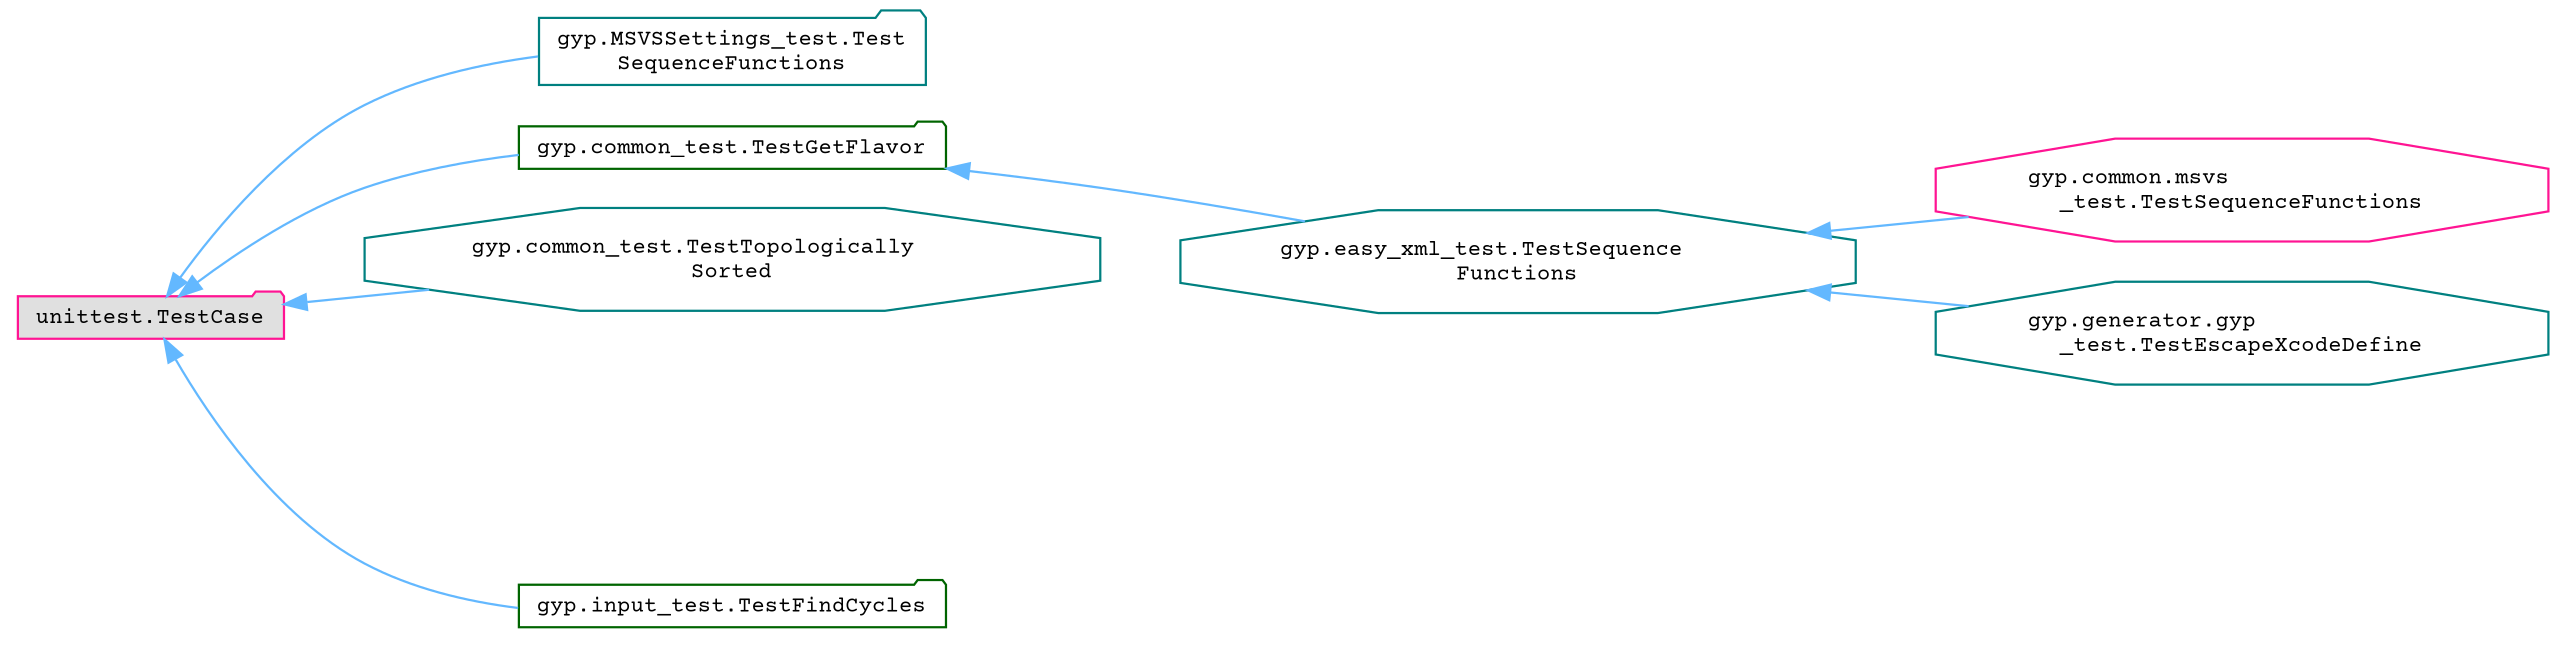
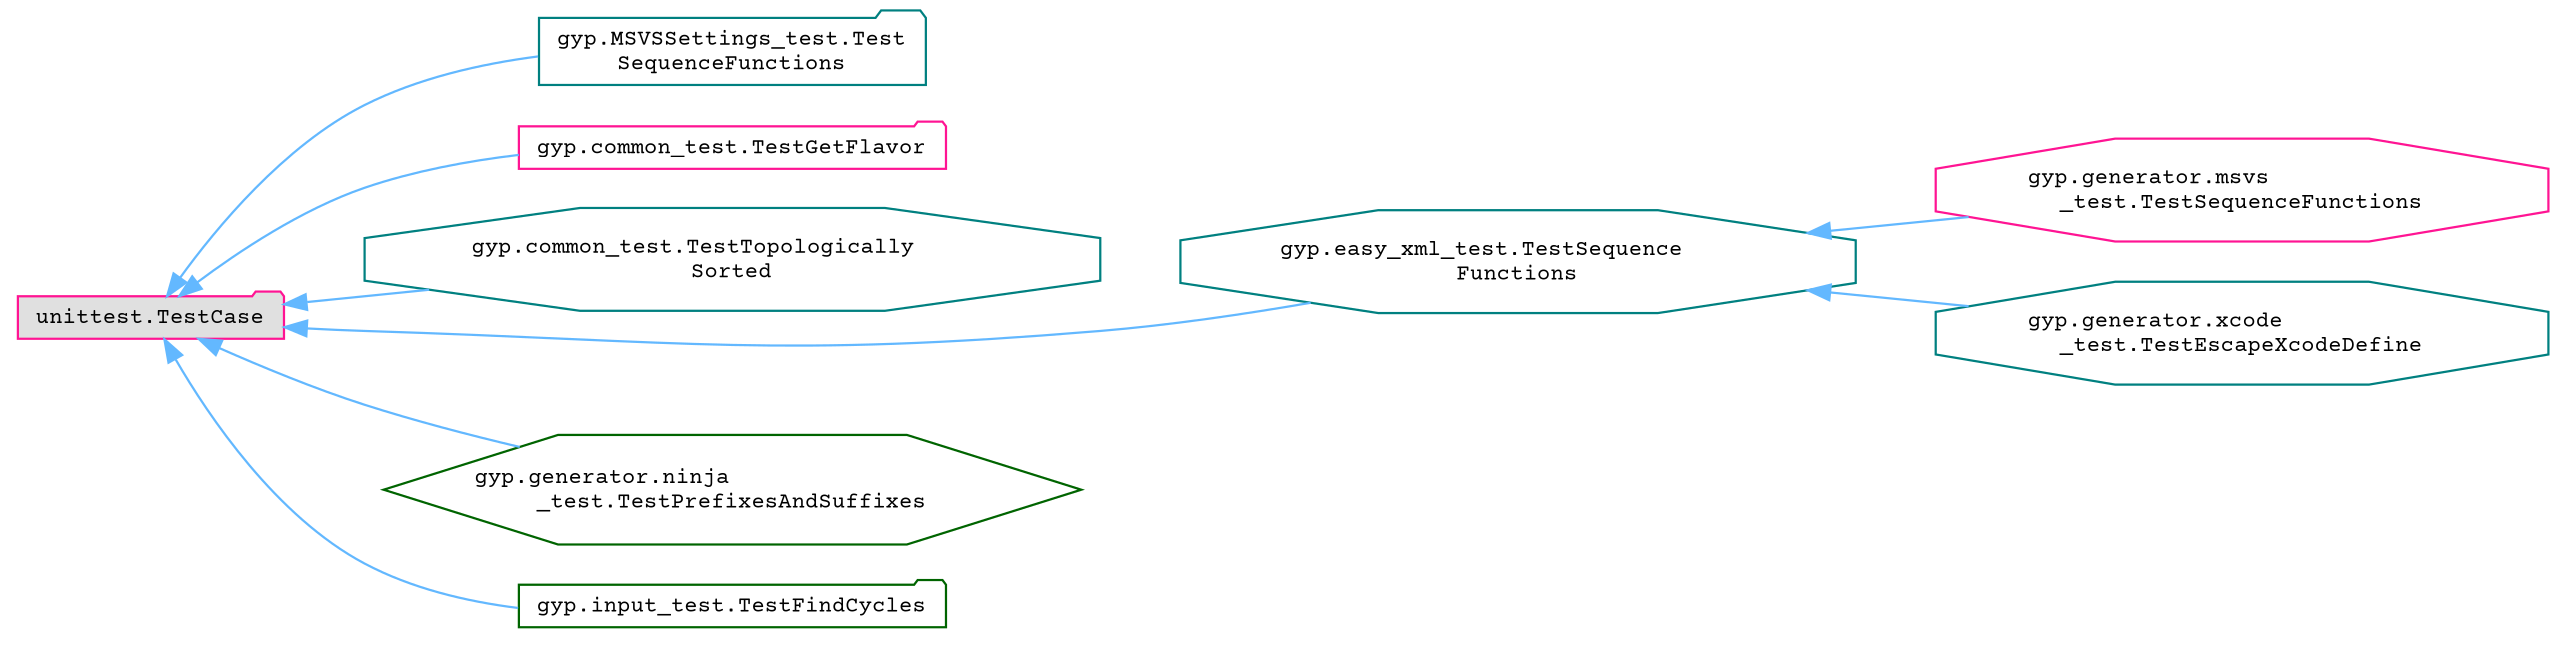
  digraph {
    fontname="Courier Prime"
    rankdir=LR
    node [color=teal fillcolor=white fontname="Courier Prime" fontsize=10 shape=folder style=filled]
    edge [color=steelblue1 dir=back fontname="Courier Prime" fontsize=10 labelfontname=Helvetica labelfontsize=10 style=solid]
    n1 [color=deeppink fillcolor="#E0E0E0" height=0.2 label="unittest.TestCase" width=0.4]
    n2 [height=0.2 label="gyp.MSVSSettings_test.Test\lSequenceFunctions" width=0.4]
-   n3 [color=darkgreen height=0.2 label="gyp.common_test.TestGetFlavor" width=0.4]
+   n3 [color=deeppink height=0.2 label="gyp.common_test.TestGetFlavor" width=0.4]
    n4 [height=0.2 label="gyp.common_test.TestTopologically\lSorted" shape=octagon width=0.4]
    n5 [height=0.2 label="gyp.easy_xml_test.TestSequence\lFunctions" shape=octagon width=0.4]
+   n6 [color=darkgreen height=0.2 label="gyp.generator.ninja\l_test.TestPrefixesAndSuffixes" shape=hexagon width=0.4]
    n7 [color=darkgreen height=0.2 label="gyp.input_test.TestFindCycles" width=0.4]
-   n8 [color=deeppink height=0.2 label="gyp.common.msvs\l_test.TestSequenceFunctions" shape=octagon width=0.4]
-   n9 [height=0.2 label="gyp.generator.gyp\l_test.TestEscapeXcodeDefine" shape=octagon width=0.4]
+   n8 [color=deeppink height=0.2 label="gyp.generator.msvs\l_test.TestSequenceFunctions" shape=octagon width=0.4]
+   n9 [height=0.2 label="gyp.generator.xcode\l_test.TestEscapeXcodeDefine" shape=octagon width=0.4]
    n1 -> n2
    n1 -> n3
    n1 -> n4
-   n3 -> n5
+   n1 -> n5
+   n1 -> n6
    n1 -> n7
    n5 -> n8
    n5 -> n9
  }
